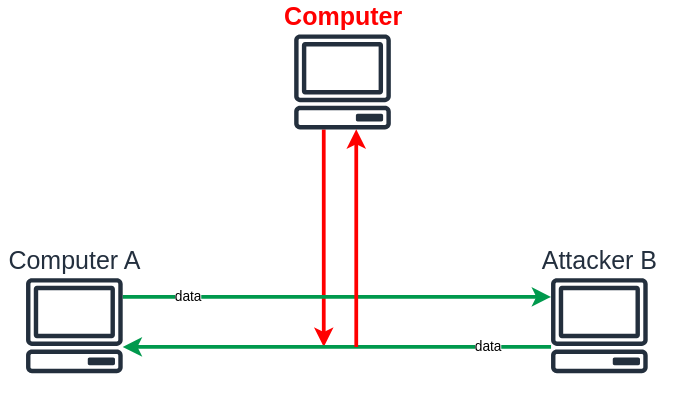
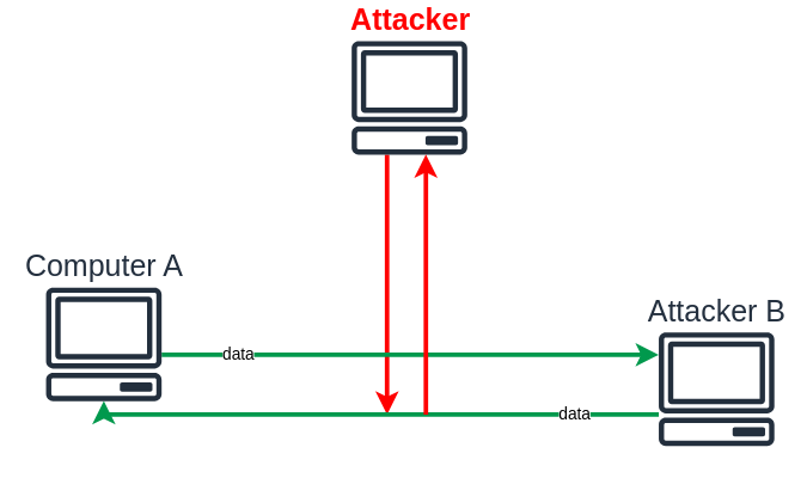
  <mxCell id="0" />
  <mxCell id="1" parent="0" />
  <mxCell id="2" style="edgeStyle=orthogonalEdgeStyle;rounded=0;orthogonalLoop=1;jettySize=auto;html=1;strokeWidth=3;strokeColor=#FF0000;" edge="1" parent="1"><mxGeometry relative="1" as="geometry"><mxPoint x="258.5" y="270" as="targetPoint" /><mxPoint x="258.5" y="96" as="sourcePoint" /></mxGeometry></mxCell>
- <mxCell id="3" value="Computer" style="sketch=0;outlineConnect=0;fontColor=#FF0000;gradientColor=none;fillColor=#232F3D;strokeColor=none;dashed=0;verticalLabelPosition=top;verticalAlign=bottom;align=center;html=1;fontSize=20;fontStyle=1;aspect=fixed;pointerEvents=1;shape=mxgraph.aws4.client;labelPosition=center;" vertex="1" parent="1"><mxGeometry x="234.5" y="20" width="78" height="76" as="geometry" /></mxCell>
+ <mxCell id="3" value="Attacker" style="sketch=0;outlineConnect=0;fontColor=#FF0000;gradientColor=none;fillColor=#232F3D;strokeColor=none;dashed=0;verticalLabelPosition=top;verticalAlign=bottom;align=center;html=1;fontSize=20;fontStyle=1;aspect=fixed;pointerEvents=1;shape=mxgraph.aws4.client;labelPosition=center;" vertex="1" parent="1"><mxGeometry x="234.5" y="20" width="78" height="76" as="geometry" /></mxCell>
  <mxCell id="4" value="data" style="edgeStyle=orthogonalEdgeStyle;rounded=0;orthogonalLoop=1;jettySize=auto;html=1;strokeColor=#00994D;strokeWidth=3;" edge="1" parent="1" source="5" target="7"><mxGeometry x="-0.706" relative="1" as="geometry"><Array as="points"><mxPoint x="270" y="270" /><mxPoint x="270" y="270" /></Array><mxPoint as="offset" /></mxGeometry></mxCell>
  <mxCell id="5" value="Attacker B" style="sketch=0;outlineConnect=0;fontColor=#232F3E;gradientColor=none;fillColor=#232F3D;strokeColor=none;dashed=0;verticalLabelPosition=top;verticalAlign=bottom;align=center;html=1;fontSize=20;fontStyle=0;aspect=fixed;pointerEvents=1;shape=mxgraph.aws4.client;labelPosition=center;" vertex="1" parent="1"><mxGeometry x="440" y="215" width="78" height="76" as="geometry" /></mxCell>
  <mxCell id="6" value="data" style="edgeStyle=orthogonalEdgeStyle;rounded=0;orthogonalLoop=1;jettySize=auto;html=1;strokeColor=#00994D;strokeWidth=3;" edge="1" parent="1" source="7" target="5"><mxGeometry x="-0.695" relative="1" as="geometry"><Array as="points"><mxPoint x="270" y="230" /><mxPoint x="270" y="230" /></Array><mxPoint as="offset" /></mxGeometry></mxCell>
- <mxCell id="7" value="Computer A" style="sketch=0;outlineConnect=0;fontColor=#232F3E;gradientColor=none;fillColor=#232F3D;strokeColor=none;dashed=0;verticalLabelPosition=top;verticalAlign=bottom;align=center;html=1;fontSize=20;fontStyle=0;aspect=fixed;pointerEvents=1;shape=mxgraph.aws4.client;labelPosition=center;" vertex="1" parent="1"><mxGeometry x="20" y="215" width="78" height="76" as="geometry" /></mxCell>
+ <mxCell id="7" value="Computer A" style="sketch=0;outlineConnect=0;fontColor=#232F3E;gradientColor=none;fillColor=#232F3D;strokeColor=none;dashed=0;verticalLabelPosition=top;verticalAlign=bottom;align=center;html=1;fontSize=20;fontStyle=0;aspect=fixed;pointerEvents=1;shape=mxgraph.aws4.client;labelPosition=center;" vertex="1" parent="1"><mxGeometry x="30" y="185" width="78" height="76" as="geometry" /></mxCell>
  <mxCell id="8" style="edgeStyle=orthogonalEdgeStyle;rounded=0;orthogonalLoop=1;jettySize=auto;html=1;strokeWidth=3;strokeColor=#FF0000;" edge="1" parent="1"><mxGeometry relative="1" as="geometry"><mxPoint x="284.5" y="96" as="targetPoint" /><mxPoint x="284.5" y="270" as="sourcePoint" /></mxGeometry></mxCell>
